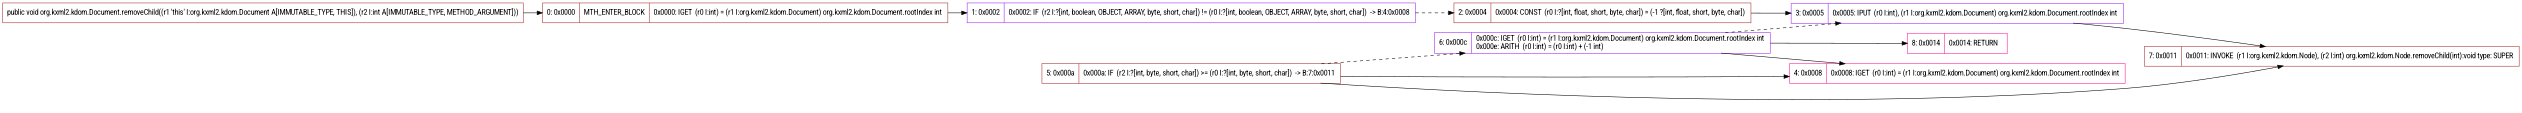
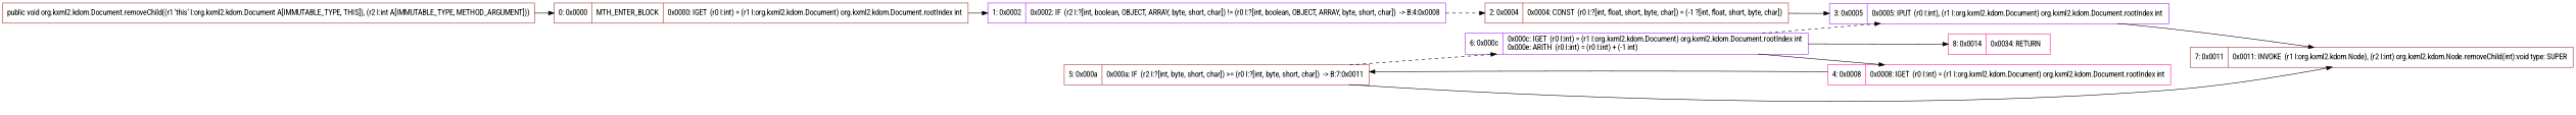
  digraph {
    fontname="Roboto Condensed"
    rankdir=LR
    node [color=brown fontname="Roboto Condensed" shape=record]
    edge [fontname="Roboto Condensed"]
    n1 [label="{0\:\ 0x0000|MTH_ENTER_BLOCK\l|0x0000: IGET  (r0 I:int) = (r1 I:org.kxml2.kdom.Document) org.kxml2.kdom.Document.rootIndex int \l}"]
    n2 [color=purple label="{1\:\ 0x0002|0x0002: IF  (r2 I:?[int, boolean, OBJECT, ARRAY, byte, short, char]) != (r0 I:?[int, boolean, OBJECT, ARRAY, byte, short, char])  \-\> B:4:0x0008 \l}"]
    n3 [label="{2\:\ 0x0004|0x0004: CONST  (r0 I:?[int, float, short, byte, char]) = (\-1 ?[int, float, short, byte, char]) \l}"]
    n4 [color=purple label="{3\:\ 0x0005|0x0005: IPUT  (r0 I:int), (r1 I:org.kxml2.kdom.Document) org.kxml2.kdom.Document.rootIndex int \l}"]
    n5 [color=deeppink label="{4\:\ 0x0008|0x0008: IGET  (r0 I:int) = (r1 I:org.kxml2.kdom.Document) org.kxml2.kdom.Document.rootIndex int \l}"]
    n6 [label="{5\:\ 0x000a|0x000a: IF  (r2 I:?[int, byte, short, char]) \>= (r0 I:?[int, byte, short, char])  \-\> B:7:0x0011 \l}"]
    n7 [label="{7\:\ 0x0011|0x0011: INVOKE  (r1 I:org.kxml2.kdom.Node), (r2 I:int) org.kxml2.kdom.Node.removeChild(int):void type: SUPER \l}"]
    n8 [color=purple label="{6\:\ 0x000c|0x000c: IGET  (r0 I:int) = (r1 I:org.kxml2.kdom.Document) org.kxml2.kdom.Document.rootIndex int \l0x000e: ARITH  (r0 I:int) = (r0 I:int) + (\-1 int) \l}"]
-   n9 [color=deeppink label="{8\:\ 0x0014|0x0014: RETURN   \l}"]
+   n9 [color=deeppink label="{8\:\ 0x0014|0x0034: RETURN   \l}"]
    n10 [label="{public void org.kxml2.kdom.Document.removeChild((r1 'this' I:org.kxml2.kdom.Document A[IMMUTABLE_TYPE, THIS]), (r2 I:int A[IMMUTABLE_TYPE, METHOD_ARGUMENT])) }"]
    n1 -> n2
    n2 -> n3 [style=dashed]
    n3 -> n4
    n4 -> n7
-   n6 -> n5
+   n5 -> n6
    n6 -> n7
    n6 -> n8 [style=dashed]
    n8 -> n4 [style=dashed]
    n8 -> n5
    n8 -> n9
    n10 -> n1
  }
